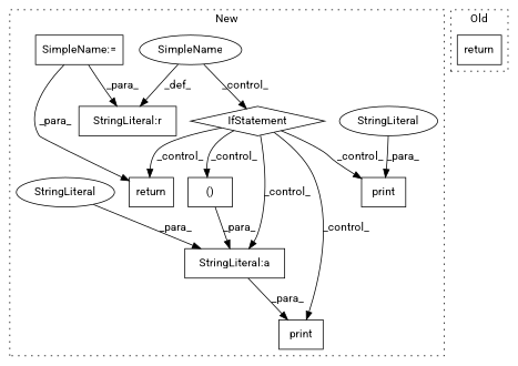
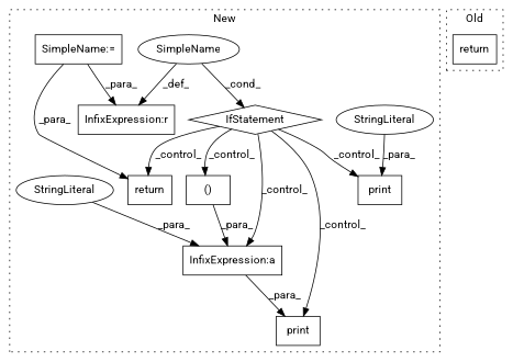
  digraph {
    fontname=Roboto
    node [a=32 fontname=Roboto l=7 shape=box]
    edge [fontname=Roboto]
    n1 [l="6,1" label=print s="3423,3501"]
    n2 [a=45 l=72 label=StringLiteral s=3429 shape=ellipse]
    n3 [a=25 l="4,2" label=IfStatement s="3041,3056" shape=diamond]
    n4 [a=42 label=SimpleName shape=ellipse l=""]
    n5 [a=7 l=1 label="SimpleName:=" s=2985]
-   n6 [a=27 l=4 label="StringLiteral:r" s=3048]
+   n6 [a=27 l=4 label="InfixExpression:r" s=3048]
    n7 [a=41 label=return s=3549]
-   n8 [a=27 l=10 label="StringLiteral:a" s=3191]
+   n8 [a=27 l=10 label="InfixExpression:a" s=3191]
    n9 [a=45 l=119 label=StringLiteral s=3072 shape=ellipse]
    n10 [l="6,2" label=print s="3066,3261"]
    n11 [a=106 l=60 label="()" s=3201]
    n12 [a=41 label=return s=2559]
    subgraph cluster_1 {
      label=New
      style=dotted
      n1
      n2
      n3
      n4
      n5
      n6
      n7
      n8
      n9
      n10
      n11
    }
    subgraph cluster_2 {
      label=Old
      style=dotted
      n12
    }
    n2 -> n1 [label=_para_]
    n3 -> n1 [label=_control_]
    n3 -> n7 [label=_control_]
    n3 -> n8 [label=_control_]
    n3 -> n10 [label=_control_]
    n3 -> n11 [label=_control_]
-   n4 -> n3 [label=_control_]
+   n4 -> n3 [label=_cond_]
    n4 -> n6 [label=_def_]
    n5 -> n6 [label=_para_]
    n5 -> n7 [label=_para_]
    n8 -> n10 [label=_para_]
    n9 -> n8 [label=_para_]
    n11 -> n8 [label=_para_]
  }
